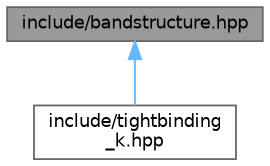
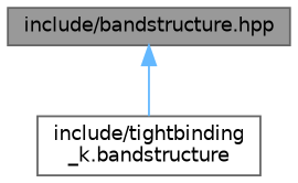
  digraph {
    node [fontname=Helvetica fontsize=10 shape=box style=filled]
    n1 [color=gray40 fillcolor=grey60 fontcolor=black height=0.2 label="include/bandstructure.hpp" width=0.4]
-   n2 [color=grey40 fillcolor=white height=0.2 label="include/tightbinding\l_k.hpp" width=0.4]
+   n2 [color=grey40 fillcolor=white height=0.2 label="include/tightbinding\l_k.bandstructure" width=0.4]
    n1 -> n2 [color=steelblue1 dir=back fontname=Helvetica fontsize=10 labelfontname=Helvetica labelfontsize=10 style=solid]
  }
